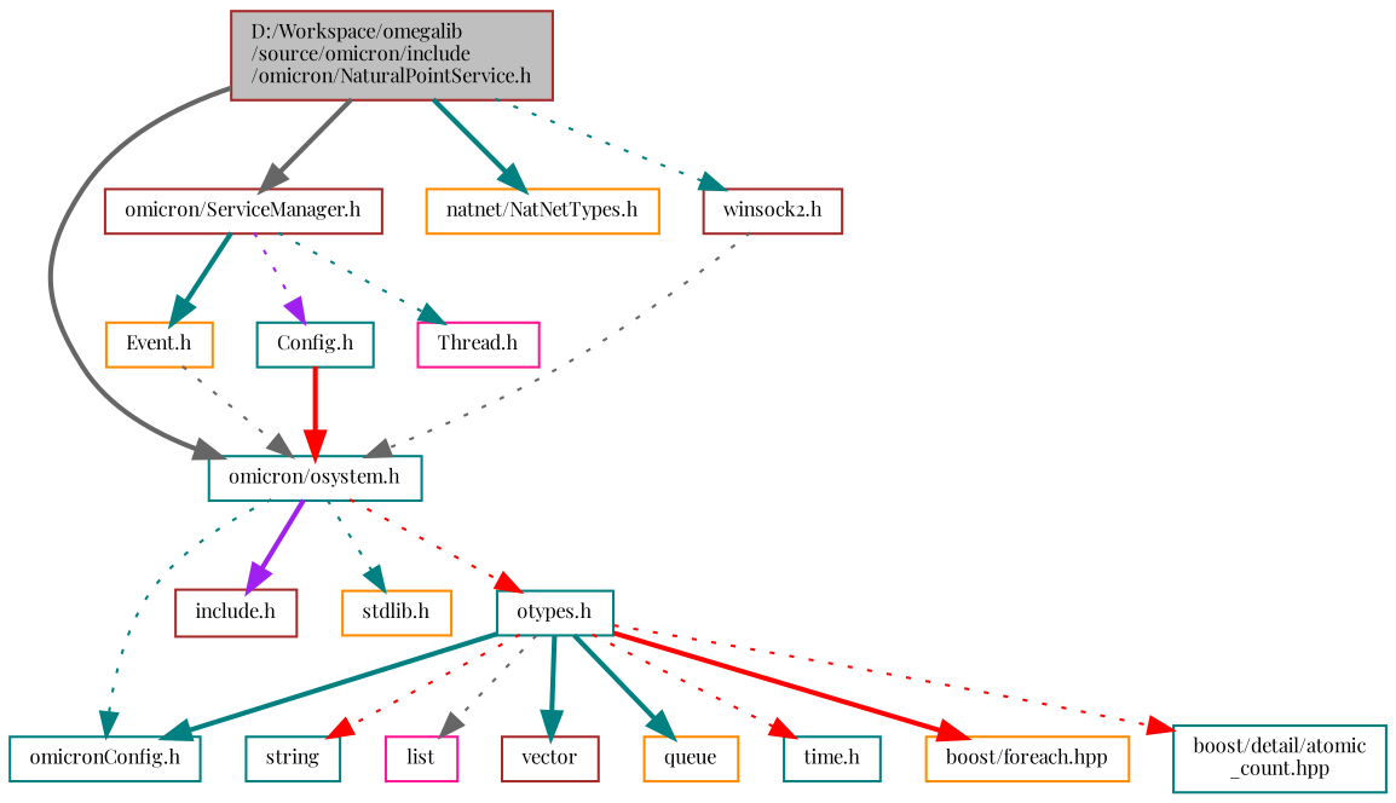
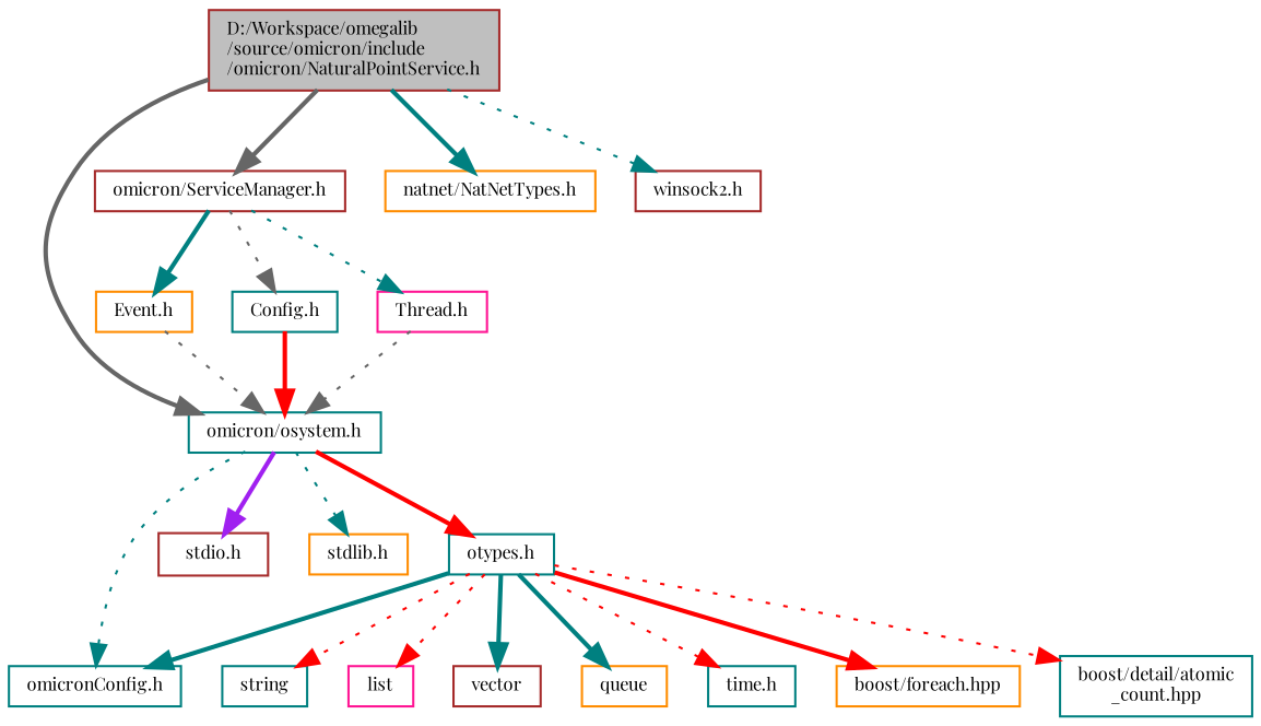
  digraph {
    fontname="Playfair Display"
    node [color=teal fontname="Playfair Display" fontsize=8 shape=record]
    edge [color=teal fontname="Playfair Display" fontsize=8 labelfontname="FreeSans.ttf" labelfontsize=8 style=bold]
    n1 [color=brown fillcolor=grey75 fontcolor=black height=0.2 label="D:/Workspace/omegalib\l/source/omicron/include\l/omicron/NaturalPointService.h" style=filled width=0.4]
    n2 [height=0.2 label="omicron/osystem.h" width=0.4]
    n3 [color=brown height=0.2 label="omicron/ServiceManager.h" width=0.4]
    n4 [color=darkorange height=0.2 label="natnet/NatNetTypes.h" width=0.4]
    n5 [color=brown height=0.2 label="winsock2.h" width=0.4]
    n6 [height=0.2 label="omicronConfig.h" width=0.4]
-   n7 [color=brown height=0.2 label="include.h" width=0.4]
+   n7 [color=brown height=0.2 label="stdio.h" width=0.4]
    n8 [color=darkorange height=0.2 label="stdlib.h" width=0.4]
    n9 [height=0.2 label="otypes.h" width=0.4]
    n10 [color=darkorange height=0.2 label="Event.h" width=0.4]
    n11 [height=0.2 label="Config.h" width=0.4]
    n12 [color=deeppink height=0.2 label="Thread.h" width=0.4]
    n13 [height=0.2 label=string width=0.4]
    n14 [color=deeppink height=0.2 label=list width=0.4]
    n15 [color=brown height=0.2 label=vector width=0.4]
    n16 [color=darkorange height=0.2 label=queue width=0.4]
    n17 [height=0.2 label="time.h" width=0.4]
    n18 [color=darkorange height=0.2 label="boost/foreach.hpp" width=0.4]
    n19 [height=0.2 label="boost/detail/atomic\l_count.hpp" width=0.4]
    n1 -> n2 [color=gray40]
    n1 -> n3 [color=gray40]
    n1 -> n4
    n1 -> n5 [style=dotted]
    n2 -> n6 [style=dotted]
    n2 -> n7 [color=purple]
    n2 -> n8 [style=dotted]
-   n2 -> n9 [color=red style=dotted]
+   n2 -> n9 [color=red]
    n3 -> n10
-   n3 -> n11 [color=purple style=dotted]
+   n3 -> n11 [color=gray40 style=dotted]
    n3 -> n12 [style=dotted]
    n9 -> n6
    n9 -> n13 [color=red style=dotted]
-   n9 -> n14 [color=gray40 style=dotted]
+   n9 -> n14 [color=red style=dotted]
    n9 -> n15
    n9 -> n16
    n9 -> n17 [color=red style=dotted]
    n9 -> n18 [color=red]
    n9 -> n19 [color=red style=dotted]
    n10 -> n2 [color=gray40 style=dotted]
    n11 -> n2 [color=red]
-   n5 -> n2 [color=gray40 style=dotted]
+   n12 -> n2 [color=gray40 style=dotted]
  }
